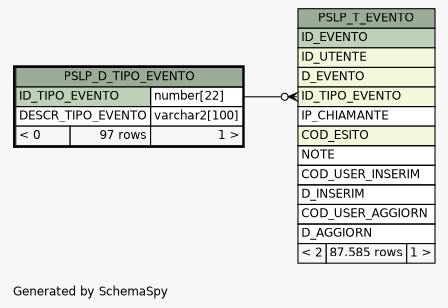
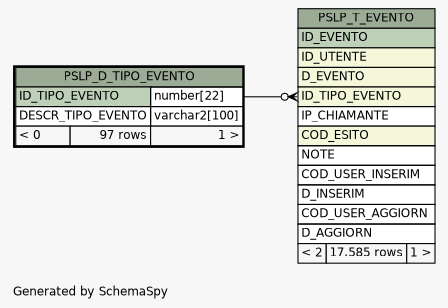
  digraph {
    bgcolor="#f7f7f7"
    fontname=Helvetica
    fontsize=11
    label="\nGenerated by SchemaSpy"
    labeljust=l
    nodesep=0.18
    rankdir=RL
    ranksep=0.46
    node [fontname=Helvetica fontsize=11 shape=plaintext]
-   n1 [label=<     <TABLE BORDER="0" CELLBORDER="1" CELLSPACING="0" BGCOLOR="#ffffff">       <TR><TD COLSPAN="3" BGCOLOR="#9bab96" ALIGN="CENTER">PSLP_T_EVENTO</TD></TR>       <TR><TD PORT="ID_EVENTO" COLSPAN="3" BGCOLOR="#bed1b8" ALIGN="LEFT">ID_EVENTO</TD></TR>       <TR><TD PORT="ID_UTENTE" COLSPAN="3" BGCOLOR="#f4f7da" ALIGN="LEFT">ID_UTENTE</TD></TR>       <TR><TD PORT="D_EVENTO" COLSPAN="3" BGCOLOR="#f4f7da" ALIGN="LEFT">D_EVENTO</TD></TR>       <TR><TD PORT="ID_TIPO_EVENTO" COLSPAN="3" BGCOLOR="#f4f7da" ALIGN="LEFT">ID_TIPO_EVENTO</TD></TR>       <TR><TD PORT="IP_CHIAMANTE" COLSPAN="3" ALIGN="LEFT">IP_CHIAMANTE</TD></TR>       <TR><TD PORT="COD_ESITO" COLSPAN="3" BGCOLOR="#f4f7da" ALIGN="LEFT">COD_ESITO</TD></TR>       <TR><TD PORT="NOTE" COLSPAN="3" ALIGN="LEFT">NOTE</TD></TR>       <TR><TD PORT="COD_USER_INSERIM" COLSPAN="3" ALIGN="LEFT">COD_USER_INSERIM</TD></TR>       <TR><TD PORT="D_INSERIM" COLSPAN="3" ALIGN="LEFT">D_INSERIM</TD></TR>       <TR><TD PORT="COD_USER_AGGIORN" COLSPAN="3" ALIGN="LEFT">COD_USER_AGGIORN</TD></TR>       <TR><TD PORT="D_AGGIORN" COLSPAN="3" ALIGN="LEFT">D_AGGIORN</TD></TR>       <TR><TD ALIGN="LEFT" BGCOLOR="#f7f7f7">&lt; 2</TD><TD ALIGN="RIGHT" BGCOLOR="#f7f7f7">87.585 rows</TD><TD ALIGN="RIGHT" BGCOLOR="#f7f7f7">1 &gt;</TD></TR>     </TABLE>>]
+   n1 [label=<     <TABLE BORDER="0" CELLBORDER="1" CELLSPACING="0" BGCOLOR="#ffffff">       <TR><TD COLSPAN="3" BGCOLOR="#9bab96" ALIGN="CENTER">PSLP_T_EVENTO</TD></TR>       <TR><TD PORT="ID_EVENTO" COLSPAN="3" BGCOLOR="#bed1b8" ALIGN="LEFT">ID_EVENTO</TD></TR>       <TR><TD PORT="ID_UTENTE" COLSPAN="3" BGCOLOR="#f4f7da" ALIGN="LEFT">ID_UTENTE</TD></TR>       <TR><TD PORT="D_EVENTO" COLSPAN="3" BGCOLOR="#f4f7da" ALIGN="LEFT">D_EVENTO</TD></TR>       <TR><TD PORT="ID_TIPO_EVENTO" COLSPAN="3" BGCOLOR="#f4f7da" ALIGN="LEFT">ID_TIPO_EVENTO</TD></TR>       <TR><TD PORT="IP_CHIAMANTE" COLSPAN="3" ALIGN="LEFT">IP_CHIAMANTE</TD></TR>       <TR><TD PORT="COD_ESITO" COLSPAN="3" BGCOLOR="#f4f7da" ALIGN="LEFT">COD_ESITO</TD></TR>       <TR><TD PORT="NOTE" COLSPAN="3" ALIGN="LEFT">NOTE</TD></TR>       <TR><TD PORT="COD_USER_INSERIM" COLSPAN="3" ALIGN="LEFT">COD_USER_INSERIM</TD></TR>       <TR><TD PORT="D_INSERIM" COLSPAN="3" ALIGN="LEFT">D_INSERIM</TD></TR>       <TR><TD PORT="COD_USER_AGGIORN" COLSPAN="3" ALIGN="LEFT">COD_USER_AGGIORN</TD></TR>       <TR><TD PORT="D_AGGIORN" COLSPAN="3" ALIGN="LEFT">D_AGGIORN</TD></TR>       <TR><TD ALIGN="LEFT" BGCOLOR="#f7f7f7">&lt; 2</TD><TD ALIGN="RIGHT" BGCOLOR="#f7f7f7">17.585 rows</TD><TD ALIGN="RIGHT" BGCOLOR="#f7f7f7">1 &gt;</TD></TR>     </TABLE>>]
    n2 [label=<     <TABLE BORDER="2" CELLBORDER="1" CELLSPACING="0" BGCOLOR="#ffffff">       <TR><TD COLSPAN="3" BGCOLOR="#9bab96" ALIGN="CENTER">PSLP_D_TIPO_EVENTO</TD></TR>       <TR><TD PORT="ID_TIPO_EVENTO" COLSPAN="2" BGCOLOR="#bed1b8" ALIGN="LEFT">ID_TIPO_EVENTO</TD><TD PORT="ID_TIPO_EVENTO.type" ALIGN="LEFT">number[22]</TD></TR>       <TR><TD PORT="DESCR_TIPO_EVENTO" COLSPAN="2" ALIGN="LEFT">DESCR_TIPO_EVENTO</TD><TD PORT="DESCR_TIPO_EVENTO.type" ALIGN="LEFT">varchar2[100]</TD></TR>       <TR><TD ALIGN="LEFT" BGCOLOR="#f7f7f7">&lt; 0</TD><TD ALIGN="RIGHT" BGCOLOR="#f7f7f7">97 rows</TD><TD ALIGN="RIGHT" BGCOLOR="#f7f7f7">1 &gt;</TD></TR>     </TABLE>>]
    n1 -> n2 [arrowhead=none arrowsize=0.8 arrowtail=crowodot dir=back headport="ID_TIPO_EVENTO.type:e" tailport="ID_TIPO_EVENTO:w"]
  }
